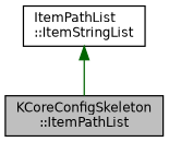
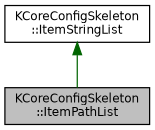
  digraph {
    node [color=black fontname=Helvetica fontsize=10 shape=record style=filled]
    n1 [fillcolor=grey75 fontcolor=black height=0.2 label="KCoreConfigSkeleton\l::ItemPathList" width=0.4]
-   n2 [fillcolor=white height=0.2 label="ItemPathList\l::ItemStringList" width=0.4]
+   n2 [fillcolor=white height=0.2 label="KCoreConfigSkeleton\l::ItemStringList" width=0.4]
    n2 -> n1 [color=darkgreen dir=back fontname=Helvetica fontsize=10 labelfontname=Helvetica labelfontsize=10 style=solid]
  }
